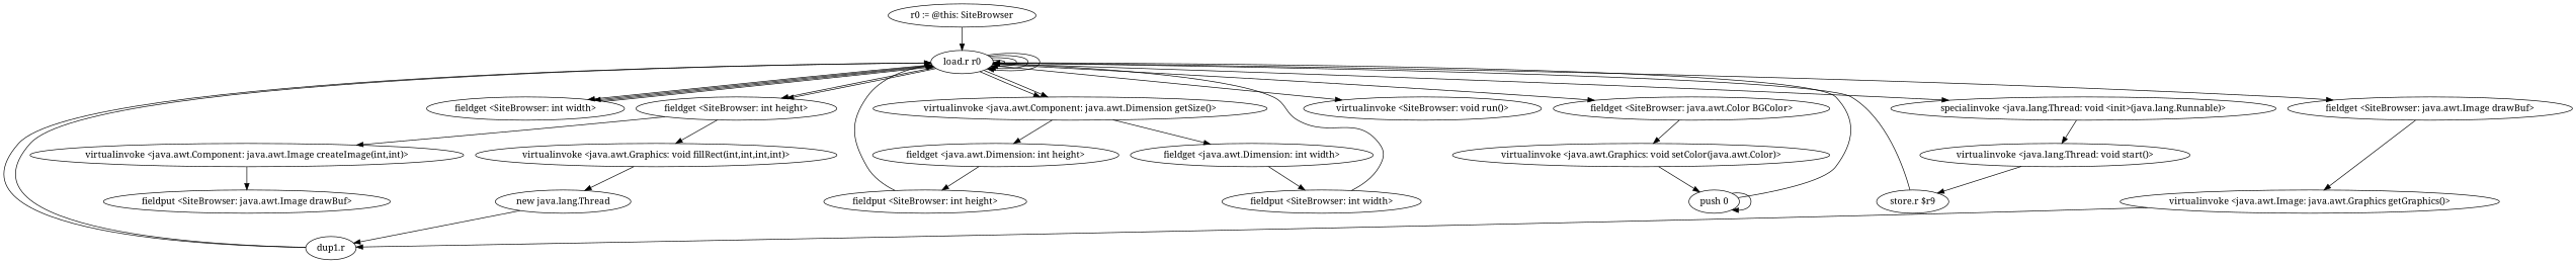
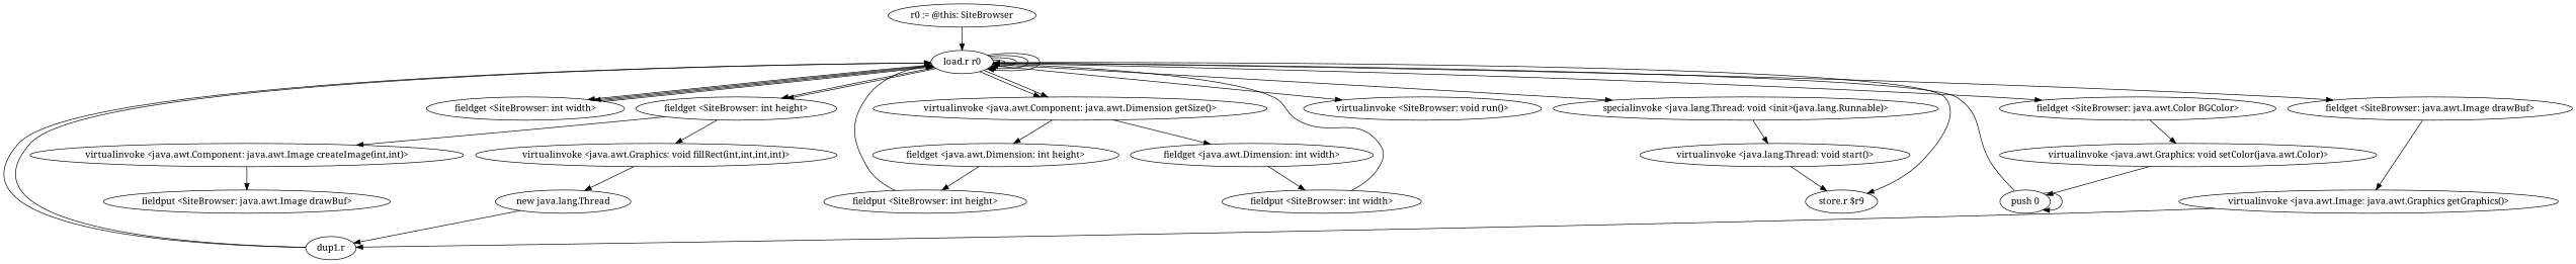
  digraph {
    fontname="Noto Serif"
    node [fontname="Noto Serif"]
    edge [fontname="Noto Serif"]
    "r0 := @this: SiteBrowser"
    "load.r r0"
    "virtualinvoke <java.awt.Component: java.awt.Dimension getSize()>"
    "fieldget <SiteBrowser: int width>"
    "fieldget <SiteBrowser: int height>"
    "fieldget <SiteBrowser: java.awt.Image drawBuf>"
    "fieldget <SiteBrowser: java.awt.Color BGColor>"
    "specialinvoke <java.lang.Thread: void <init>(java.lang.Runnable)>"
    "virtualinvoke <SiteBrowser: void run()>"
    "fieldget <java.awt.Dimension: int height>"
    "fieldget <java.awt.Dimension: int width>"
    "virtualinvoke <java.awt.Component: java.awt.Image createImage(int,int)>"
    "virtualinvoke <java.awt.Graphics: void fillRect(int,int,int,int)>"
    "virtualinvoke <java.awt.Image: java.awt.Graphics getGraphics()>"
    "virtualinvoke <java.awt.Graphics: void setColor(java.awt.Color)>"
    "virtualinvoke <java.lang.Thread: void start()>"
    "fieldput <SiteBrowser: int height>"
    "fieldput <SiteBrowser: int width>"
    "fieldput <SiteBrowser: java.awt.Image drawBuf>"
    "new java.lang.Thread"
    "dup1.r"
    "push 0"
    "store.r $r9"
    "r0 := @this: SiteBrowser" -> "load.r r0"
    "load.r r0" -> "load.r r0"
    "load.r r0" -> "load.r r0"
    "load.r r0" -> "load.r r0"
    "load.r r0" -> "load.r r0"
    "load.r r0" -> "virtualinvoke <java.awt.Component: java.awt.Dimension getSize()>"
    "load.r r0" -> "virtualinvoke <java.awt.Component: java.awt.Dimension getSize()>"
    "load.r r0" -> "fieldget <SiteBrowser: int width>"
    "load.r r0" -> "fieldget <SiteBrowser: int width>"
    "load.r r0" -> "fieldget <SiteBrowser: int height>"
    "load.r r0" -> "fieldget <SiteBrowser: int height>"
    "load.r r0" -> "fieldget <SiteBrowser: java.awt.Image drawBuf>"
    "load.r r0" -> "fieldget <SiteBrowser: java.awt.Color BGColor>"
    "load.r r0" -> "specialinvoke <java.lang.Thread: void <init>(java.lang.Runnable)>"
    "load.r r0" -> "virtualinvoke <SiteBrowser: void run()>"
    "virtualinvoke <java.awt.Component: java.awt.Dimension getSize()>" -> "fieldget <java.awt.Dimension: int height>"
    "virtualinvoke <java.awt.Component: java.awt.Dimension getSize()>" -> "fieldget <java.awt.Dimension: int width>"
    "fieldget <SiteBrowser: int width>" -> "load.r r0"
    "fieldget <SiteBrowser: int width>" -> "load.r r0"
    "fieldget <SiteBrowser: int height>" -> "virtualinvoke <java.awt.Component: java.awt.Image createImage(int,int)>"
    "fieldget <SiteBrowser: int height>" -> "virtualinvoke <java.awt.Graphics: void fillRect(int,int,int,int)>"
    "fieldget <SiteBrowser: java.awt.Image drawBuf>" -> "virtualinvoke <java.awt.Image: java.awt.Graphics getGraphics()>"
    "fieldget <SiteBrowser: java.awt.Color BGColor>" -> "virtualinvoke <java.awt.Graphics: void setColor(java.awt.Color)>"
    "specialinvoke <java.lang.Thread: void <init>(java.lang.Runnable)>" -> "virtualinvoke <java.lang.Thread: void start()>"
    "fieldget <java.awt.Dimension: int height>" -> "fieldput <SiteBrowser: int height>"
    "fieldget <java.awt.Dimension: int width>" -> "fieldput <SiteBrowser: int width>"
    "virtualinvoke <java.awt.Component: java.awt.Image createImage(int,int)>" -> "fieldput <SiteBrowser: java.awt.Image drawBuf>"
    "virtualinvoke <java.awt.Graphics: void fillRect(int,int,int,int)>" -> "new java.lang.Thread"
    "virtualinvoke <java.awt.Image: java.awt.Graphics getGraphics()>" -> "dup1.r"
    "virtualinvoke <java.awt.Graphics: void setColor(java.awt.Color)>" -> "push 0"
    "virtualinvoke <java.lang.Thread: void start()>" -> "store.r $r9"
    "fieldput <SiteBrowser: int height>" -> "load.r r0"
    "fieldput <SiteBrowser: int width>" -> "load.r r0"
    "new java.lang.Thread" -> "dup1.r"
    "dup1.r" -> "load.r r0"
    "dup1.r" -> "load.r r0"
    "push 0" -> "load.r r0"
    "push 0" -> "push 0"
-   "store.r $r9" -> "load.r r0"
+   "load.r r0" -> "store.r $r9"
  }
